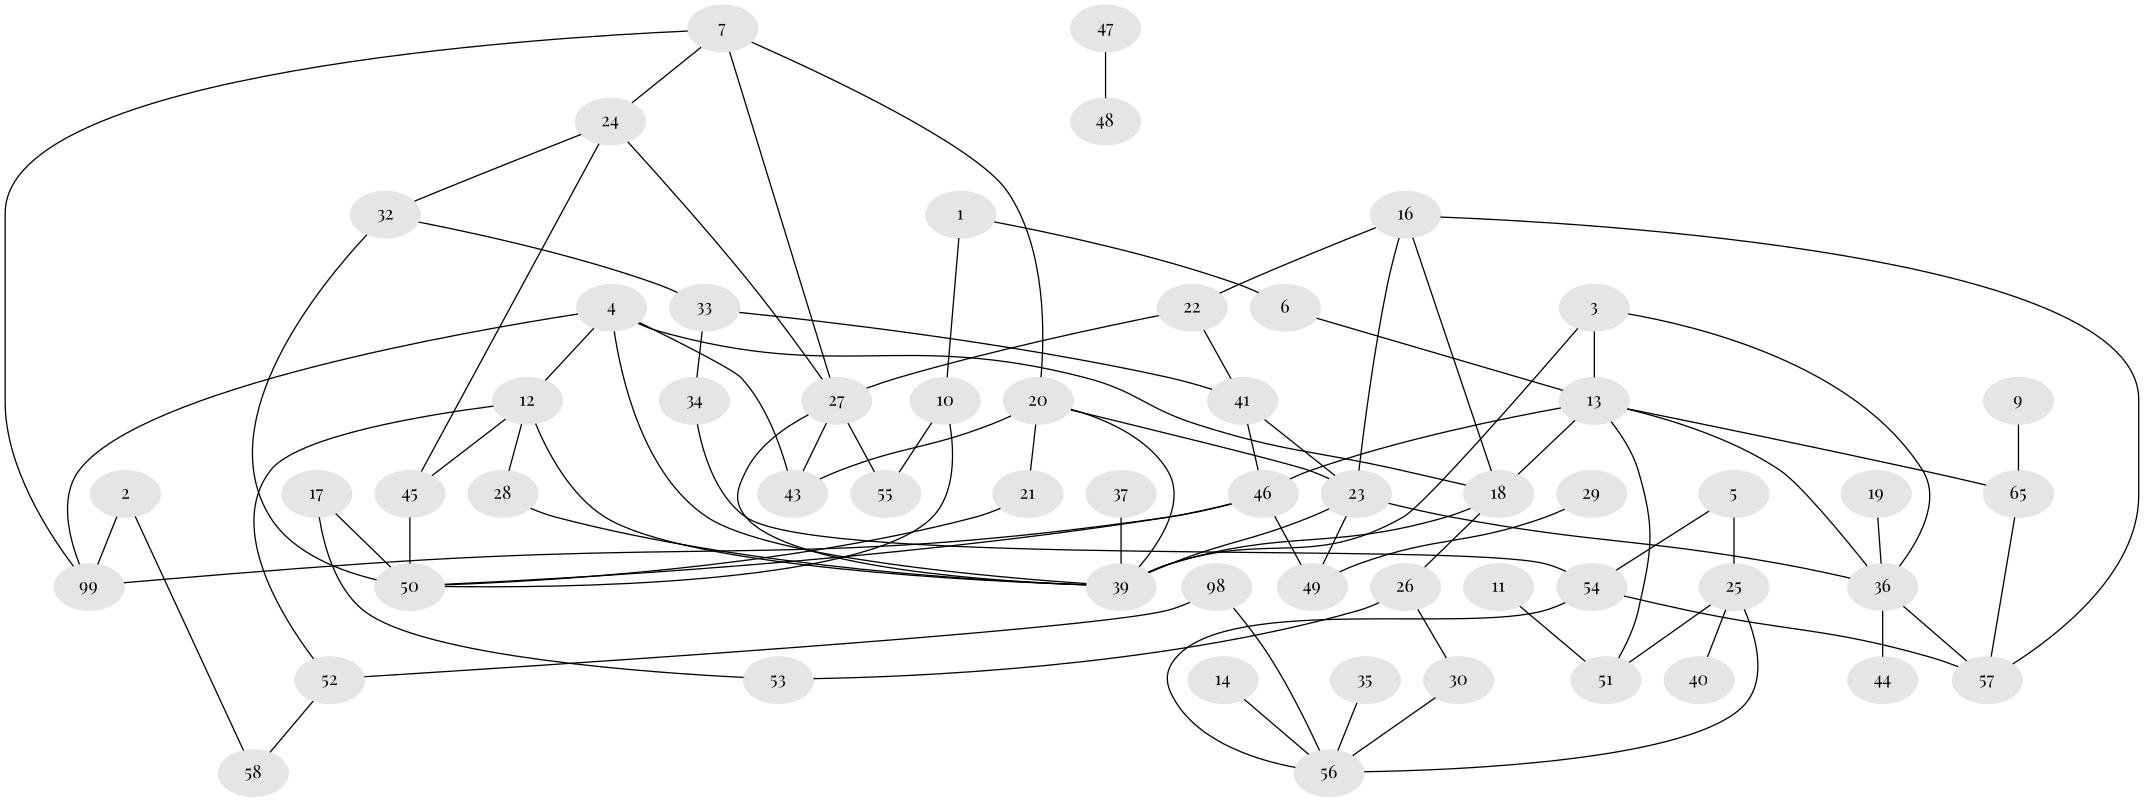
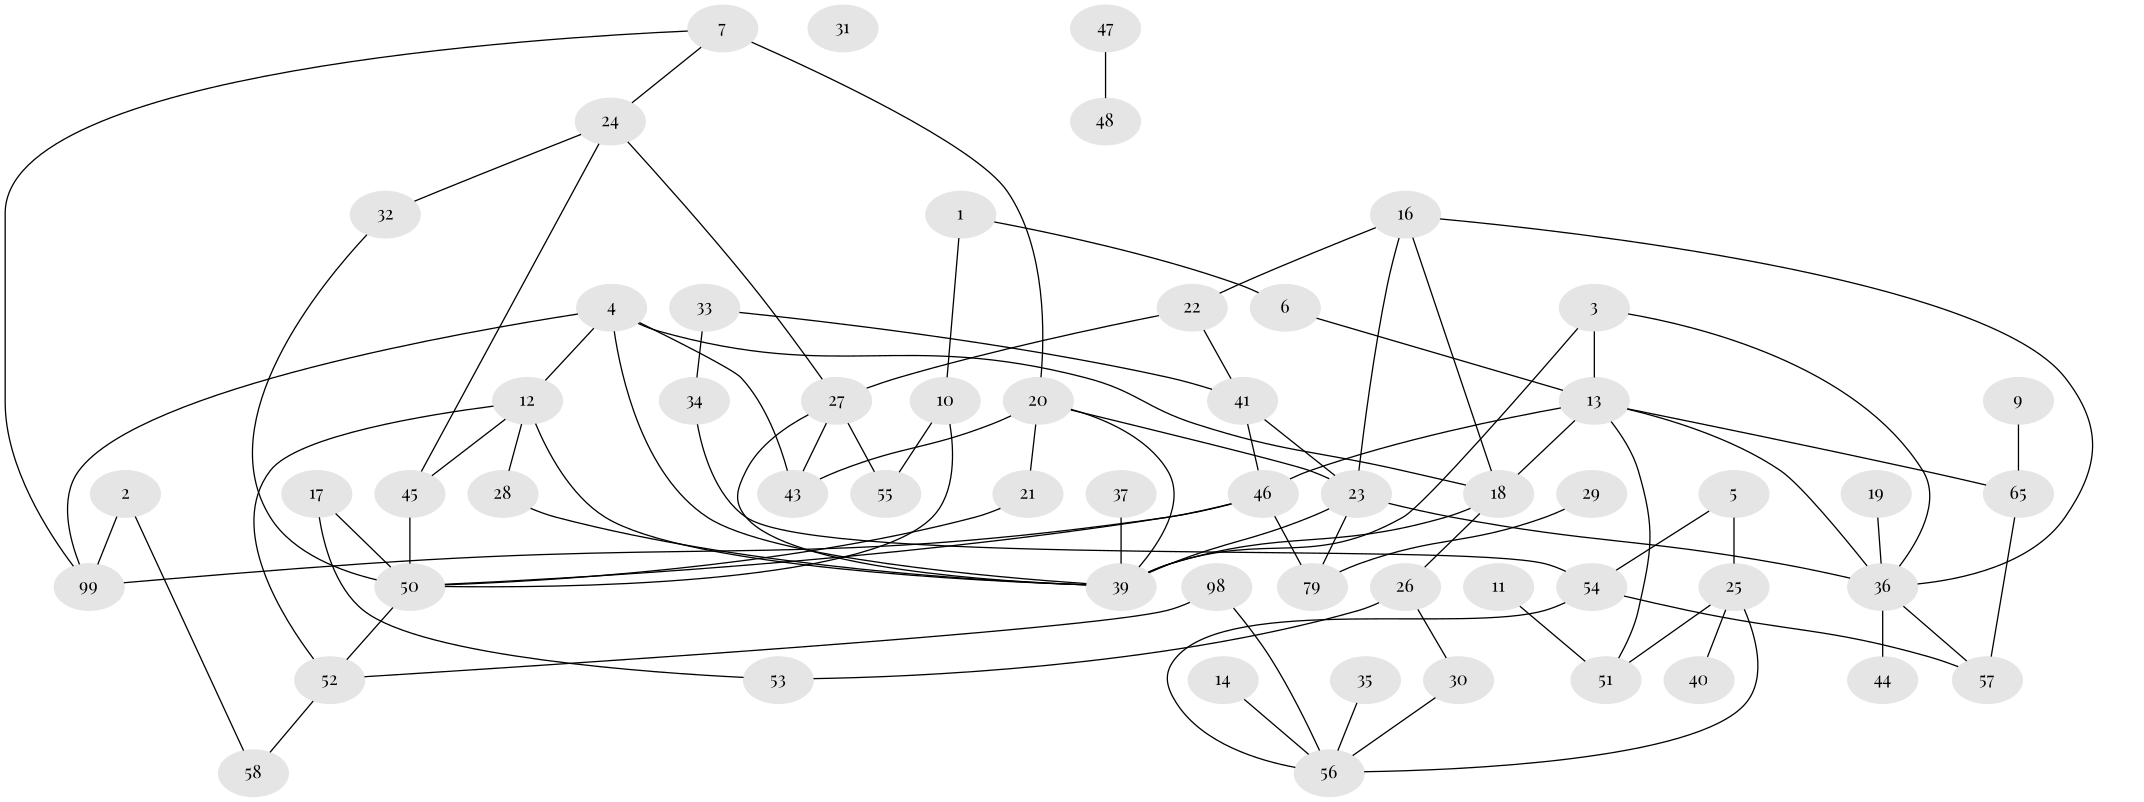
  graph {
    fontname="Playfair Display"
    node [color=gray90 fontname="Playfair Display" style=filled]
    edge [fontname="Playfair Display"]
    1
    6
    10
    13
    50
    55
    17
    53
    2
    58
    n11 [label=99]
    3
    36
    39
    18
    n16 [label=65]
    51
    46
    57
    44
    4
    12
    43
    28
    45
    52
    26
    5
    25
    54
    56
    40
    7
    20
    24
    27
    23
    21
    32
    9
    11
-   49
+   49 [label=79]
    14
    16
    22
    41
    30
    19
    33
    29
+   31
    34
    35
    37
    n55 [label=98]
    47
    48
    1 -- 6
    1 -- 10
    6 -- 13
    10 -- 50
    10 -- 55
    13 -- 36
    13 -- 18
    13 -- n16
    13 -- 51
    13 -- 46
+   50 -- 52
    17 -- 50
    17 -- 53
    2 -- 58
    2 -- n11
    3 -- 13
    3 -- 36
    3 -- 39
    36 -- 57
    36 -- 44
    18 -- 39
    18 -- 26
    n16 -- 57
    46 -- 50
    46 -- n11
    46 -- 49
    4 -- n11
    4 -- 39
    4 -- 18
    4 -- 12
    4 -- 43
    12 -- 39
    12 -- 28
    12 -- 45
    12 -- 52
    28 -- 39
    45 -- 50
    52 -- 58
    26 -- 53
    26 -- 30
    5 -- 25
    5 -- 54
    25 -- 51
    25 -- 56
    25 -- 40
    54 -- 57
    54 -- 56
    7 -- n11
    7 -- 20
    7 -- 24
-   7 -- 27
    20 -- 39
    20 -- 43
    20 -- 23
    20 -- 21
    24 -- 45
    24 -- 27
    24 -- 32
    27 -- 55
    27 -- 39
    27 -- 43
    23 -- 36
    23 -- 39
    23 -- 49
    21 -- 50
    32 -- 50
-   32 -- 33
    9 -- n16
    11 -- 51
    14 -- 56
-   16 -- 57
+   16 -- 36
    16 -- 18
    16 -- 23
    16 -- 22
    22 -- 27
    22 -- 41
    41 -- 46
    41 -- 23
    30 -- 56
    19 -- 36
    33 -- 41
    33 -- 34
    29 -- 49
    34 -- 54
    35 -- 56
    37 -- 39
    n55 -- 52
    n55 -- 56
    47 -- 48
  }
